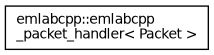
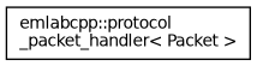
  digraph {
    rankdir=TB
-   n1 [color=black fillcolor=white fontname=Helvetica fontsize=10 height=0.2 label="emlabcpp::emlabcpp\l_packet_handler\< Packet \>" shape=record style=filled width=0.4]
+   n1 [color=black fillcolor=white fontname=Helvetica fontsize=10 height=0.2 label="emlabcpp::protocol\l_packet_handler\< Packet \>" shape=record style=filled width=0.4]
  }
